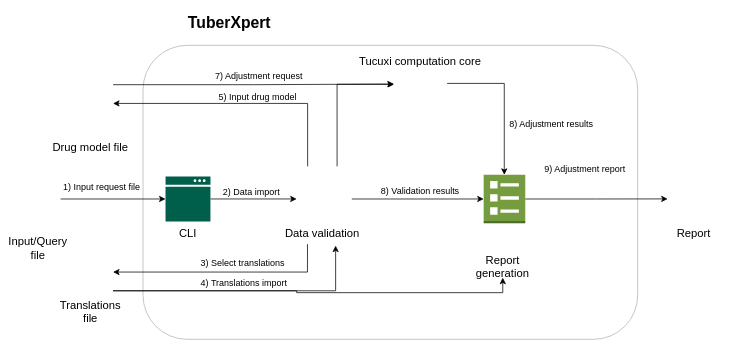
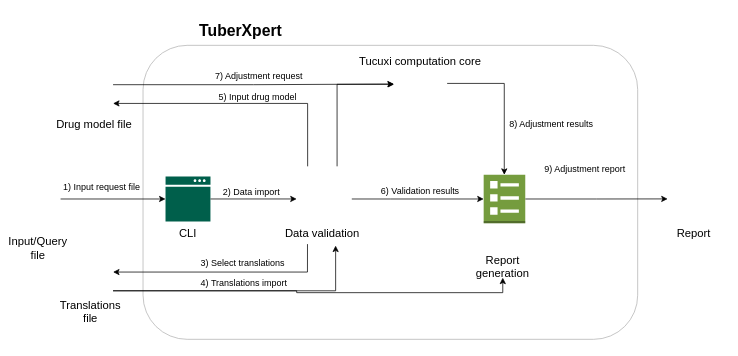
  <mxCell id="0" />
  <mxCell id="1" parent="0" />
  <mxCell id="2" value="" style="shape=image;html=1;verticalAlign=top;verticalLabelPosition=bottom;labelBackgroundColor=#ffffff;imageAspect=0;aspect=fixed;image=https://cdn1.iconfinder.com/data/icons/hawcons/32/699748-icon-102-document-file-xml-128.png" parent="1" vertex="1"><mxGeometry x="30" y="240" width="50" height="50" as="geometry" /></mxCell>
  <mxCell id="3" style="edgeStyle=orthogonalEdgeStyle;rounded=0;orthogonalLoop=1;jettySize=auto;html=1;entryX=0.5;entryY=1;entryDx=0;entryDy=0;entryPerimeter=0;" parent="1" source="4" target="7" edge="1"><mxGeometry relative="1" as="geometry"><Array as="points"><mxPoint x="610" y="350" /><mxPoint x="610" y="350" /></Array></mxGeometry></mxCell>
  <mxCell id="4" value="" style="rounded=1;whiteSpace=wrap;html=1;strokeColor=#B3B3B3;" parent="1" vertex="1"><mxGeometry x="190" y="60" width="660" height="392.25" as="geometry" /></mxCell>
  <mxCell id="5" value="" style="sketch=0;pointerEvents=1;shadow=0;dashed=0;html=1;strokeColor=none;fillColor=#005F4B;labelPosition=center;verticalLabelPosition=bottom;verticalAlign=top;align=center;outlineConnect=0;shape=mxgraph.veeam2.interface_console;" parent="1" vertex="1"><mxGeometry x="220" y="235" width="60" height="60" as="geometry" /></mxCell>
  <mxCell id="6" style="edgeStyle=orthogonalEdgeStyle;rounded=0;orthogonalLoop=1;jettySize=auto;html=1;exitX=1;exitY=0.5;exitDx=0;exitDy=0;exitPerimeter=0;" parent="1" source="7" target="17" edge="1"><mxGeometry relative="1" as="geometry" /></mxCell>
  <mxCell id="7" value="" style="outlineConnect=0;dashed=0;verticalLabelPosition=bottom;verticalAlign=top;align=center;html=1;shape=mxgraph.aws3.template;fillColor=#759C3E;gradientColor=none;" parent="1" vertex="1"><mxGeometry x="644.5" y="232.75" width="55.5" height="64.5" as="geometry" /></mxCell>
  <mxCell id="8" value="Tucuxi computation core" style="text;html=1;strokeColor=none;fillColor=none;align=center;verticalAlign=middle;whiteSpace=wrap;rounded=0;fontSize=15;" parent="1" vertex="1"><mxGeometry x="459.99" y="66" width="200.01" height="30" as="geometry" /></mxCell>
- <mxCell id="9" value="TuberXpert" style="text;strokeColor=none;fillColor=none;html=1;fontSize=21;fontStyle=1;verticalAlign=middle;align=center;" parent="1" vertex="1"><mxGeometry x="255" y="10" width="100" height="40" as="geometry" /></mxCell>
+ <mxCell id="9" value="TuberXpert" style="text;strokeColor=none;fillColor=none;html=1;fontSize=21;fontStyle=1;verticalAlign=middle;align=center;" parent="1" vertex="1"><mxGeometry x="270" y="20" width="100" height="40" as="geometry" /></mxCell>
  <mxCell id="10" value="CLI" style="text;html=1;strokeColor=none;fillColor=none;align=center;verticalAlign=middle;whiteSpace=wrap;rounded=0;fontSize=15;" parent="1" vertex="1"><mxGeometry x="220" y="295" width="60" height="30" as="geometry" /></mxCell>
  <mxCell id="11" value="Report generation" style="text;html=1;strokeColor=none;fillColor=none;align=center;verticalAlign=middle;whiteSpace=wrap;rounded=0;fontSize=15;" parent="1" vertex="1"><mxGeometry x="640" y="340" width="60" height="30" as="geometry" /></mxCell>
  <mxCell id="12" value="Input/Query file" style="text;html=1;strokeColor=none;fillColor=none;align=center;verticalAlign=middle;whiteSpace=wrap;rounded=0;fontSize=15;" parent="1" vertex="1"><mxGeometry x="20" y="315" width="60" height="30" as="geometry" /></mxCell>
  <mxCell id="13" style="edgeStyle=orthogonalEdgeStyle;rounded=0;orthogonalLoop=1;jettySize=auto;html=1;fontSize=15;" parent="1" source="2" target="5" edge="1"><mxGeometry relative="1" as="geometry" /></mxCell>
  <mxCell id="14" style="edgeStyle=orthogonalEdgeStyle;rounded=0;orthogonalLoop=1;jettySize=auto;html=1;exitX=1;exitY=0.25;exitDx=0;exitDy=0;entryX=-0.006;entryY=0.309;entryDx=0;entryDy=0;entryPerimeter=0;startArrow=none;startFill=0;endArrow=classic;endFill=1;" parent="1" source="15" target="28" edge="1"><mxGeometry relative="1" as="geometry" /></mxCell>
  <mxCell id="15" value="" style="shape=image;html=1;verticalAlign=top;verticalLabelPosition=bottom;labelBackgroundColor=#ffffff;imageAspect=0;aspect=fixed;image=https://cdn1.iconfinder.com/data/icons/hawcons/32/699748-icon-102-document-file-xml-128.png" parent="1" vertex="1"><mxGeometry x="100" y="100" width="50" height="50" as="geometry" /></mxCell>
- <mxCell id="16" value="Drug model file" style="text;html=1;strokeColor=none;fillColor=none;align=center;verticalAlign=middle;whiteSpace=wrap;rounded=0;fontSize=15;" parent="1" vertex="1"><mxGeometry x="65" y="180" width="110" height="30" as="geometry" /></mxCell>
+ <mxCell id="16" value="Drug model file" style="text;html=1;strokeColor=none;fillColor=none;align=center;verticalAlign=middle;whiteSpace=wrap;rounded=0;fontSize=15;" parent="1" vertex="1"><mxGeometry x="70" y="150" width="110" height="30" as="geometry" /></mxCell>
  <mxCell id="17" value="" style="shape=image;html=1;verticalAlign=top;verticalLabelPosition=bottom;labelBackgroundColor=#ffffff;imageAspect=0;aspect=fixed;image=https://cdn-icons-png.flaticon.com/512/81/81970.png;fontSize=15;" parent="1" vertex="1"><mxGeometry x="890" y="232.63" width="64.62" height="64.62" as="geometry" /></mxCell>
  <mxCell id="18" value="Report" style="text;html=1;strokeColor=none;fillColor=none;align=center;verticalAlign=middle;whiteSpace=wrap;rounded=0;fontSize=15;" parent="1" vertex="1"><mxGeometry x="894.62" y="295" width="60" height="30" as="geometry" /></mxCell>
  <mxCell id="19" value="1) Input request file" style="text;html=1;strokeColor=none;fillColor=none;align=center;verticalAlign=middle;whiteSpace=wrap;rounded=0;" parent="1" vertex="1"><mxGeometry x="70" y="235" width="130" height="30" as="geometry" /></mxCell>
  <mxCell id="20" value="" style="endArrow=classic;html=1;rounded=0;" parent="1" source="5" edge="1"><mxGeometry width="50" height="50" relative="1" as="geometry"><mxPoint x="640" y="360" as="sourcePoint" /><mxPoint x="395" y="264.959" as="targetPoint" /></mxGeometry></mxCell>
  <mxCell id="21" value="2) Data import" style="text;html=1;strokeColor=none;fillColor=none;align=center;verticalAlign=middle;whiteSpace=wrap;rounded=0;" parent="1" vertex="1"><mxGeometry x="270" y="238.63" width="130" height="35" as="geometry" /></mxCell>
  <mxCell id="22" value="7) Adjustment request" style="text;html=1;strokeColor=none;fillColor=none;align=center;verticalAlign=middle;whiteSpace=wrap;rounded=0;" parent="1" vertex="1"><mxGeometry x="280" y="87" width="130" height="30" as="geometry" /></mxCell>
  <mxCell id="23" value="8) Adjustment results" style="text;html=1;strokeColor=none;fillColor=none;align=center;verticalAlign=middle;whiteSpace=wrap;rounded=0;" parent="1" vertex="1"><mxGeometry x="670" y="150" width="130" height="30" as="geometry" /></mxCell>
  <mxCell id="24" value="9) Adjustment report" style="text;html=1;strokeColor=none;fillColor=none;align=center;verticalAlign=middle;whiteSpace=wrap;rounded=0;" parent="1" vertex="1"><mxGeometry x="715" y="211.13" width="130" height="30" as="geometry" /></mxCell>
  <mxCell id="25" value="" style="shape=image;html=1;verticalAlign=top;verticalLabelPosition=bottom;labelBackgroundColor=#ffffff;imageAspect=0;aspect=fixed;image=https://cdn1.iconfinder.com/data/icons/hawcons/32/699748-icon-102-document-file-xml-128.png" parent="1" vertex="1"><mxGeometry x="894.62" y="165" width="67.25" height="67.25" as="geometry" /></mxCell>
  <mxCell id="26" value="" style="shape=image;verticalLabelPosition=bottom;labelBackgroundColor=default;verticalAlign=top;aspect=fixed;imageAspect=0;image=https://cdn-icons-png.flaticon.com/512/337/337946.png;" parent="1" vertex="1"><mxGeometry x="890" y="105" width="60" height="60" as="geometry" /></mxCell>
  <mxCell id="27" style="edgeStyle=orthogonalEdgeStyle;rounded=0;orthogonalLoop=1;jettySize=auto;html=1;exitX=1.011;exitY=0.297;exitDx=0;exitDy=0;exitPerimeter=0;" parent="1" source="28" target="7" edge="1"><mxGeometry relative="1" as="geometry"><Array as="points"><mxPoint x="672" y="111" /></Array></mxGeometry></mxCell>
  <mxCell id="28" value="" style="shape=image;html=1;verticalAlign=top;verticalLabelPosition=bottom;labelBackgroundColor=#ffffff;imageAspect=0;aspect=fixed;image=https://cdn2.iconfinder.com/data/icons/crystalproject/128x128/apps/kservices.png" parent="1" vertex="1"><mxGeometry x="525" y="90" width="70" height="70" as="geometry" /></mxCell>
  <mxCell id="29" style="edgeStyle=orthogonalEdgeStyle;rounded=0;orthogonalLoop=1;jettySize=auto;html=1;" parent="1" source="38" target="7" edge="1"><mxGeometry relative="1" as="geometry"><mxPoint x="520" y="265" as="sourcePoint" /><Array as="points"><mxPoint x="520" y="265" /><mxPoint x="520" y="265" /></Array></mxGeometry></mxCell>
  <mxCell id="30" style="edgeStyle=orthogonalEdgeStyle;rounded=0;orthogonalLoop=1;jettySize=auto;html=1;exitX=1;exitY=0.25;exitDx=0;exitDy=0;entryX=0.353;entryY=1.007;entryDx=0;entryDy=0;entryPerimeter=0;startArrow=classic;startFill=1;endArrow=none;endFill=0;" parent="1" source="33" target="39" edge="1"><mxGeometry relative="1" as="geometry" /></mxCell>
  <mxCell id="31" style="edgeStyle=orthogonalEdgeStyle;rounded=0;orthogonalLoop=1;jettySize=auto;html=1;exitX=1;exitY=0.75;exitDx=0;exitDy=0;entryX=0.631;entryY=1.073;entryDx=0;entryDy=0;entryPerimeter=0;startArrow=none;startFill=0;endArrow=classic;endFill=1;" parent="1" source="33" target="39" edge="1"><mxGeometry relative="1" as="geometry" /></mxCell>
  <mxCell id="32" style="edgeStyle=orthogonalEdgeStyle;rounded=0;orthogonalLoop=1;jettySize=auto;html=1;exitX=1;exitY=0.75;exitDx=0;exitDy=0;entryX=0.5;entryY=1;entryDx=0;entryDy=0;startArrow=none;startFill=0;endArrow=classic;endFill=1;" parent="1" source="33" target="11" edge="1"><mxGeometry relative="1" as="geometry" /></mxCell>
  <mxCell id="33" value="" style="shape=image;html=1;verticalAlign=top;verticalLabelPosition=bottom;labelBackgroundColor=#ffffff;imageAspect=0;aspect=fixed;image=https://cdn1.iconfinder.com/data/icons/hawcons/32/699748-icon-102-document-file-xml-128.png" parent="1" vertex="1"><mxGeometry x="100" y="350" width="50" height="50" as="geometry" /></mxCell>
  <mxCell id="34" value="Translations file" style="text;html=1;strokeColor=none;fillColor=none;align=center;verticalAlign=middle;whiteSpace=wrap;rounded=0;fontSize=15;" parent="1" vertex="1"><mxGeometry x="90" y="400" width="60" height="30" as="geometry" /></mxCell>
  <mxCell id="35" value="3) Select translations&amp;nbsp;" style="text;html=1;strokeColor=none;fillColor=none;align=center;verticalAlign=middle;whiteSpace=wrap;rounded=0;" parent="1" vertex="1"><mxGeometry x="240" y="333" width="170" height="35" as="geometry" /></mxCell>
  <mxCell id="36" style="edgeStyle=orthogonalEdgeStyle;rounded=0;orthogonalLoop=1;jettySize=auto;html=1;exitX=0.75;exitY=0;exitDx=0;exitDy=0;entryX=0;entryY=0.314;entryDx=0;entryDy=0;entryPerimeter=0;startArrow=none;startFill=0;endArrow=classic;endFill=1;" parent="1" source="38" target="28" edge="1"><mxGeometry relative="1" as="geometry" /></mxCell>
  <mxCell id="37" style="edgeStyle=orthogonalEdgeStyle;rounded=0;orthogonalLoop=1;jettySize=auto;html=1;exitX=0.25;exitY=0;exitDx=0;exitDy=0;entryX=1;entryY=0.75;entryDx=0;entryDy=0;startArrow=none;startFill=0;endArrow=classic;endFill=1;" parent="1" source="38" target="15" edge="1"><mxGeometry relative="1" as="geometry" /></mxCell>
  <mxCell id="38" value="" style="shape=image;verticalLabelPosition=bottom;labelBackgroundColor=default;verticalAlign=top;aspect=fixed;imageAspect=0;image=https://cdn-icons-png.flaticon.com/512/1216/1216995.png;" parent="1" vertex="1"><mxGeometry x="390" y="221.44" width="78.56" height="78.56" as="geometry" /></mxCell>
  <mxCell id="39" value="Data validation" style="text;html=1;strokeColor=none;fillColor=none;align=center;verticalAlign=middle;whiteSpace=wrap;rounded=0;fontSize=15;" parent="1" vertex="1"><mxGeometry x="361.78" y="295" width="135" height="30" as="geometry" /></mxCell>
  <mxCell id="40" value="5) Input drug model&amp;nbsp;" style="text;html=1;strokeColor=none;fillColor=none;align=center;verticalAlign=middle;whiteSpace=wrap;rounded=0;" parent="1" vertex="1"><mxGeometry x="280" y="112" width="130" height="35" as="geometry" /></mxCell>
  <mxCell id="41" value="4) Translations import" style="text;html=1;strokeColor=none;fillColor=none;align=center;verticalAlign=middle;whiteSpace=wrap;rounded=0;" parent="1" vertex="1"><mxGeometry x="240" y="360" width="170" height="35" as="geometry" /></mxCell>
- <mxCell id="42" value="8) Validation results" style="text;html=1;strokeColor=none;fillColor=none;align=center;verticalAlign=middle;whiteSpace=wrap;rounded=0;" parent="1" vertex="1"><mxGeometry x="494.99" y="240" width="130" height="30" as="geometry" /></mxCell>
+ <mxCell id="42" value="6) Validation results" style="text;html=1;strokeColor=none;fillColor=none;align=center;verticalAlign=middle;whiteSpace=wrap;rounded=0;" parent="1" vertex="1"><mxGeometry x="494.99" y="240" width="130" height="30" as="geometry" /></mxCell>
